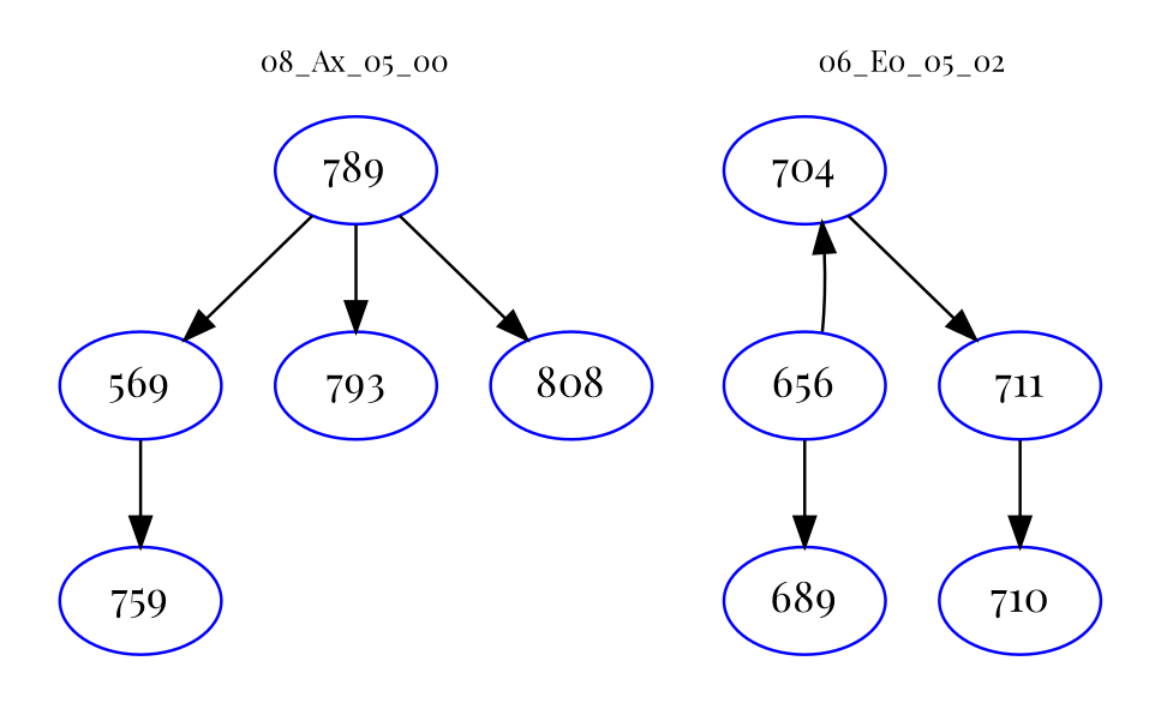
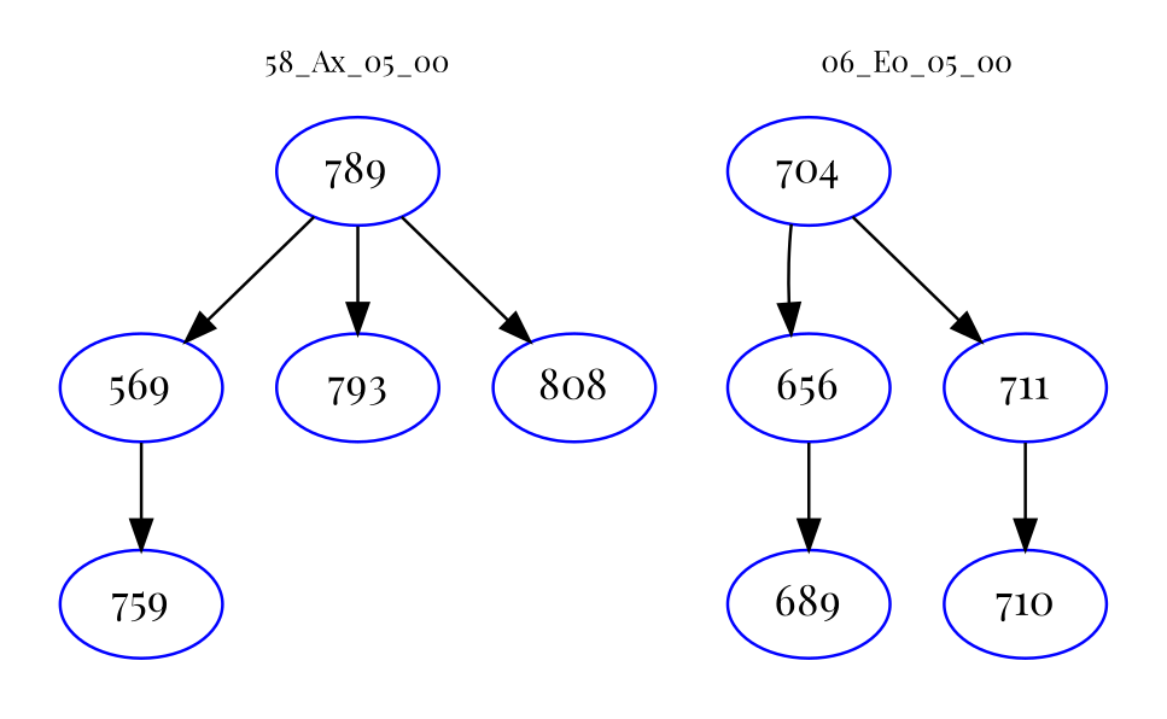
  digraph {
    fontname="Playfair Display"
    node [color=blue fontname="Playfair Display"]
    edge [color=black fontname="Playfair Display"]
    n1 [label=789]
    n2 [label=569]
    n3 [label=793]
    n4 [label=759]
    n5 [label=808]
    n6 [label=704]
    n7 [label=656]
    n8 [label=711]
    n9 [label=689]
    n10 [label=710]
    subgraph cluster_1 {
      color=white
      fontsize=10
-     label="08_Ax_05_00"
+     label="58_Ax_05_00"
      n1
      n2
      n3
      n4
      n5
    }
    subgraph cluster_2 {
      color=white
      fontsize=10
-     label="06_E0_05_02"
+     label="06_E0_05_00"
      n6
      n7
      n8
      n9
      n10
    }
    n1 -> n2
    n1 -> n3
    n1 -> n5
    n2 -> n4
-   n7 -> n6
+   n6 -> n7
    n6 -> n8
    n7 -> n9
    n8 -> n10
  }
